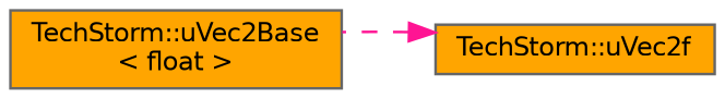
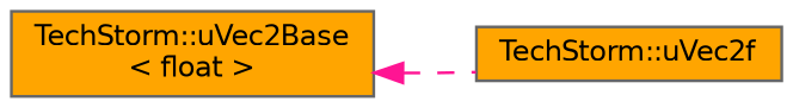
  digraph {
    rankdir=LR
    node [color=grey40 fillcolor=orange fontname=Helvetica fontsize=10 shape=box style=filled]
    n1 [height=0.2 label="TechStorm::uVec2Base\l\< float \>" width=0.4]
    n2 [height=0.2 label="TechStorm::uVec2f" width=0.4]
-   n2 -> n1 [color=deeppink dir=back fontname=Helvetica fontsize=10 labelfontname=Helvetica labelfontsize=10 style=dashed]
+   n1 -> n2 [color=deeppink dir=back fontname=Helvetica fontsize=10 labelfontname=Helvetica labelfontsize=10 style=dashed]
  }
